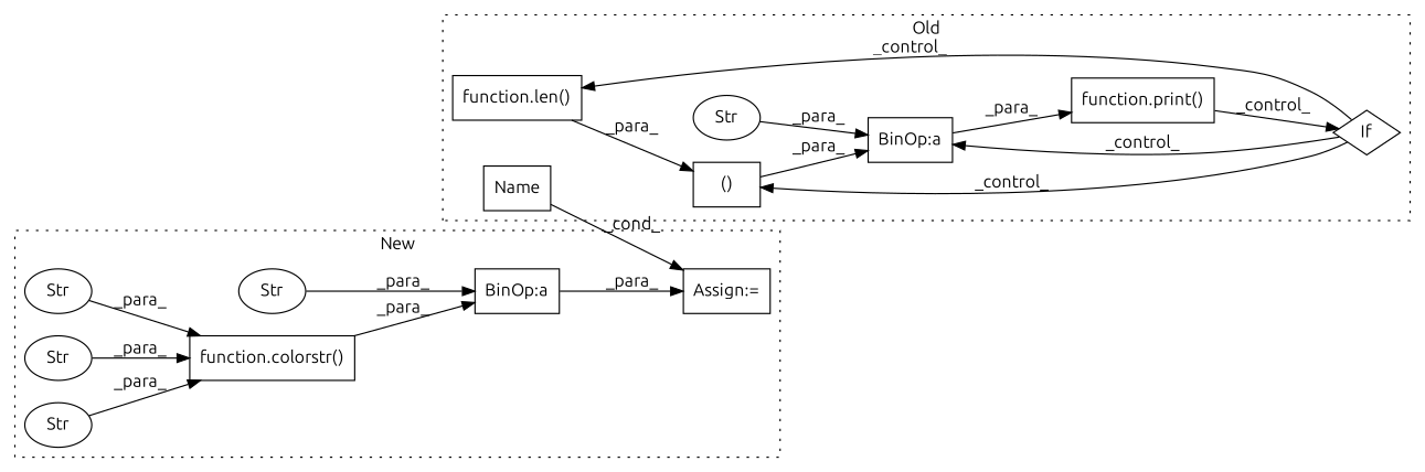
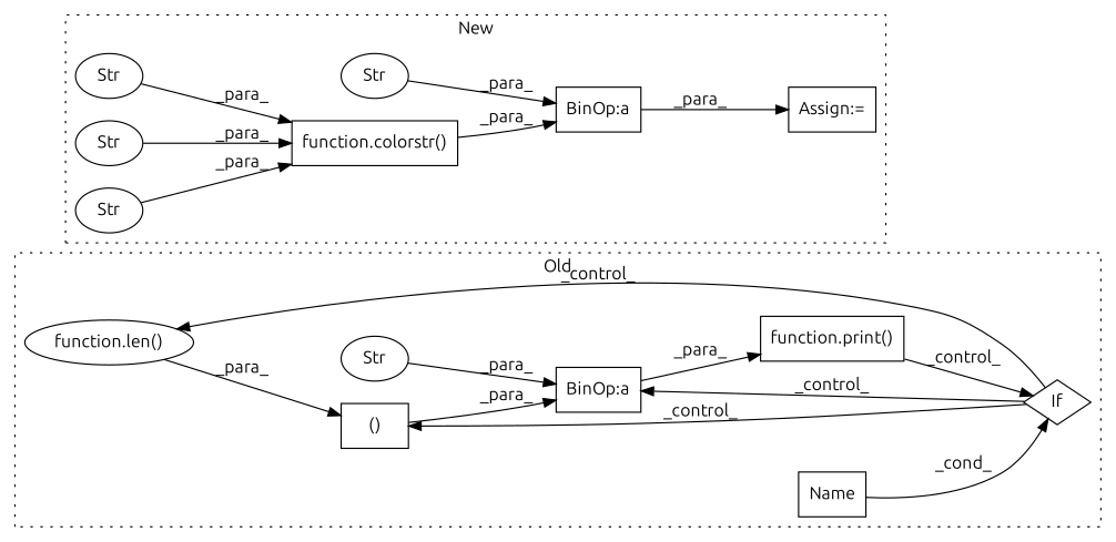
  digraph {
    fontname=Ubuntu
    rankdir=LR
    node [a=66 fontname=Ubuntu l=3 shape=box]
    edge [fontname=Ubuntu]
-   n1 [a=75 l="4,1" label="function.len()" s="5028,5035"]
+   n1 [a=75 l="4,1" label="function.len()" s="5028,5035" shape=ellipse]
    n2 [a=96 label=If s=4892 shape=diamond]
    n3 [a=54 l=10 label="()" s=5026]
    n4 [a=82 label="BinOp:a" s=5021]
    n5 [l=109 label=Str s=4912 shape=ellipse]
    n6 [a=75 l="6,1" label="function.print()" s="4906,5037"]
    n7 [a=87 l=1 label=Name s=4895]
    n8 [a=75 l="9,1" label="function.colorstr()" s="3384,3421"]
    n9 [a=82 label="BinOp:a" s=3422]
    n10 [l=12 label=Str s=3409 shape=ellipse]
    n11 [l=4 label=Str s=3425 shape=ellipse]
    n12 [l=6 label=Str s=3393 shape=ellipse]
    n13 [l=6 label=Str s=3401 shape=ellipse]
    n14 [a=68 label="Assign:=" s=3381]
    subgraph cluster_1 {
      label=Old
      style=dotted
      n1
      n2
      n3
      n4
      n5
      n6
      n7
    }
    subgraph cluster_2 {
      label=New
      style=dotted
      n8
      n9
      n10
      n11
      n12
      n13
      n14
    }
    n1 -> n3 [label=_para_]
    n2 -> n1 [label=_control_]
    n2 -> n3 [label=_control_]
    n2 -> n4 [label=_control_]
    n3 -> n4 [label=_para_]
    n4 -> n6 [label=_para_]
    n5 -> n4 [label=_para_]
    n6 -> n2 [label=_control_]
-   n7 -> n14 [label=_cond_]
+   n7 -> n2 [label=_cond_]
    n8 -> n9 [label=_para_]
    n9 -> n14 [label=_para_]
    n10 -> n8 [label=_para_]
    n11 -> n9 [label=_para_]
    n12 -> n8 [label=_para_]
    n13 -> n8 [label=_para_]
  }
